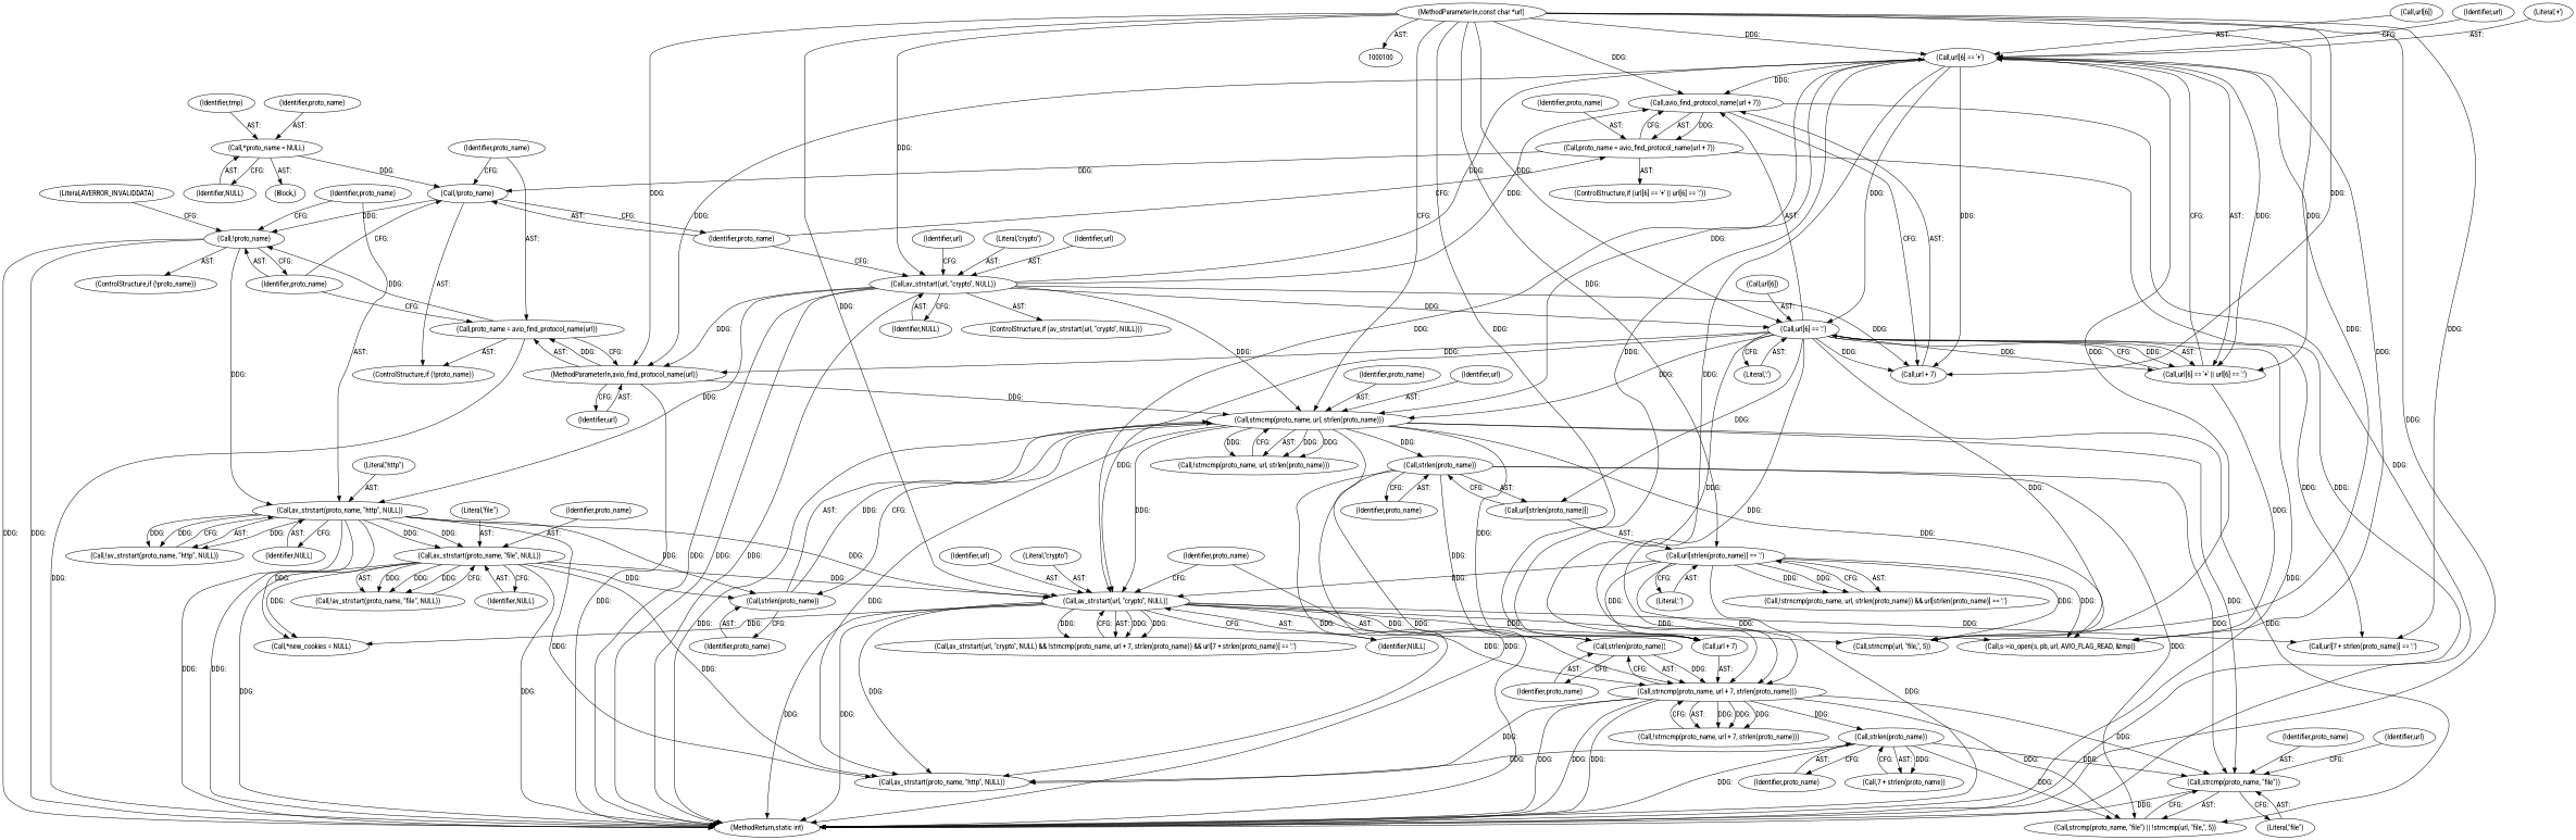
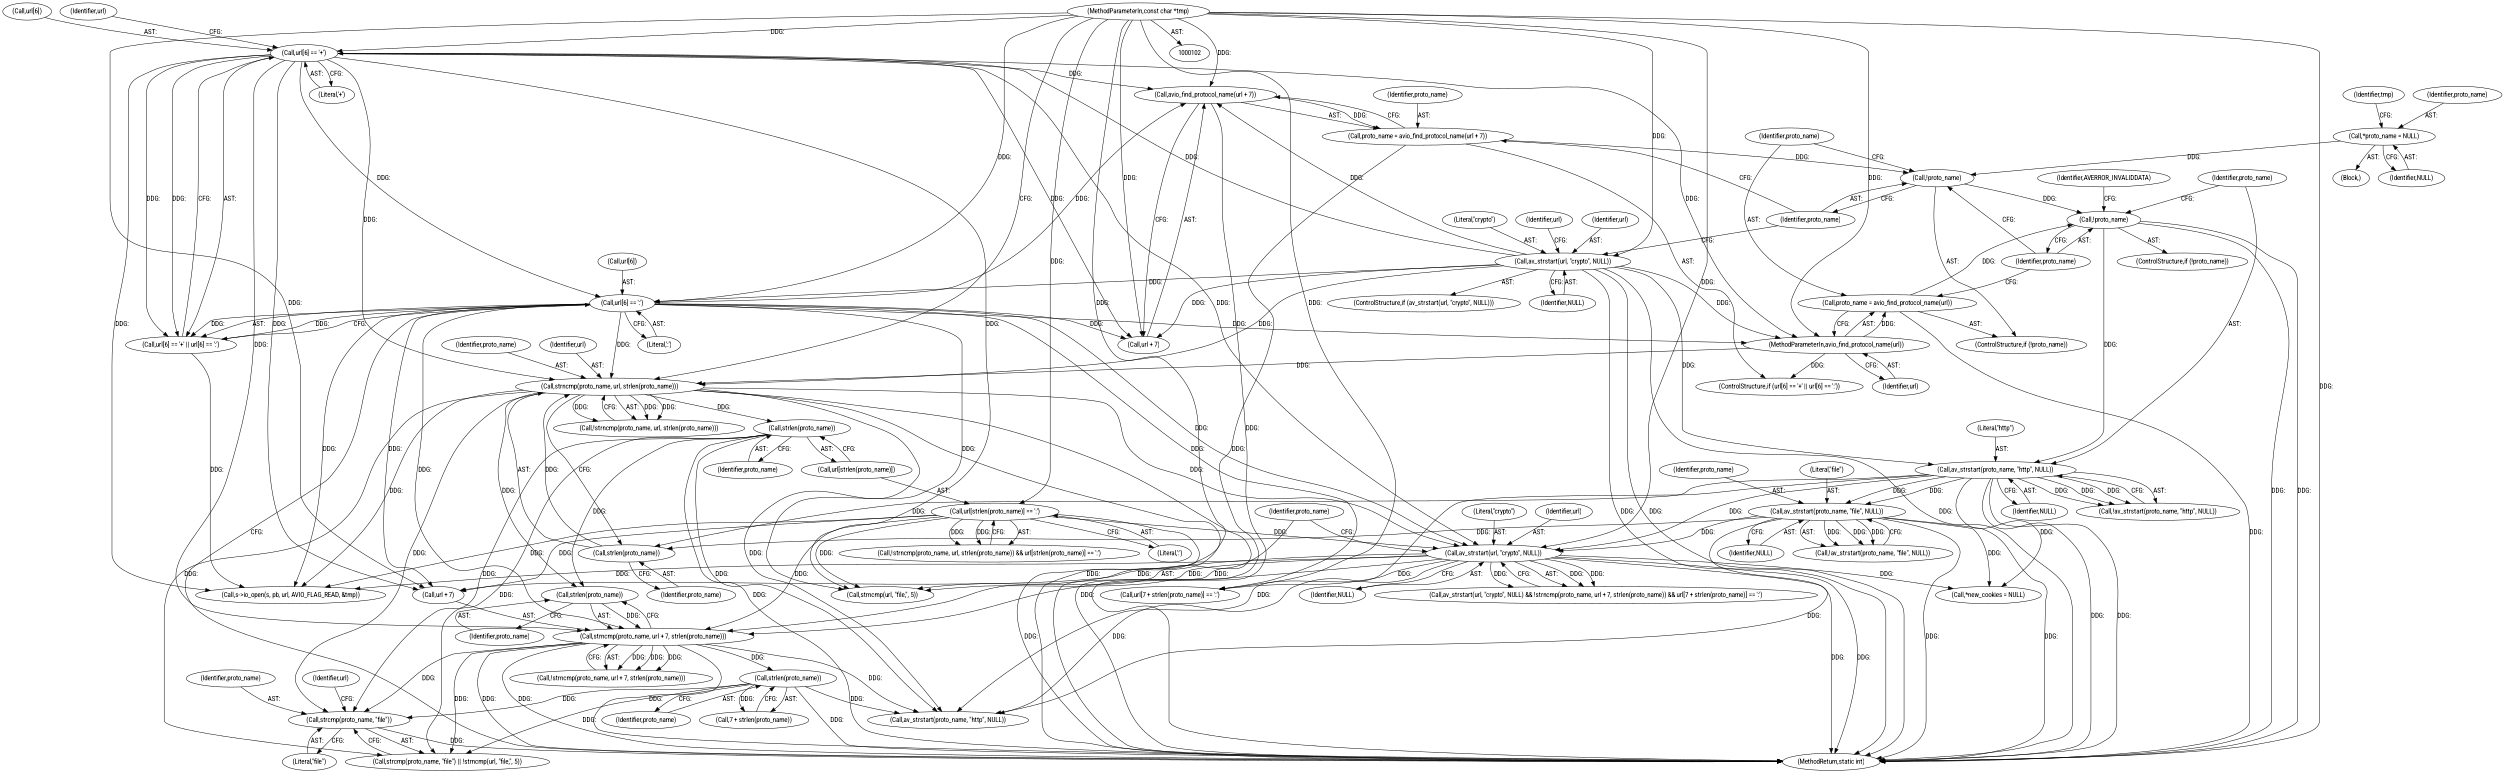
  digraph {
    fontname="Roboto Condensed"
    node [fontname="Roboto Condensed"]
    edge [fontname="Roboto Condensed"]
    n1 [label="(Call,strcmp(proto_name, \"file\"))"]
    n2 [label="(Literal,\"file\")"]
    n3 [label="(MethodReturn,static int)"]
    n4 [label="(Call,strcmp(proto_name, \"file\") || !strncmp(url, \"file,\", 5))"]
    n5 [label="(Call,strncmp(proto_name, url, strlen(proto_name)))"]
    n6 [label="(Call,strlen(proto_name))"]
    n7 [label="(Call,strlen(proto_name))"]
    n8 [label="(Call,strlen(proto_name))"]
    n9 [label="(Call,av_strstart(url, \"crypto\", NULL))"]
    n10 [label="(Call,av_strstart(proto_name, \"http\", NULL))"]
    n11 [label="(Call,s->io_open(s, pb, url, AVIO_FLAG_READ, &tmp))"]
    n12 [label="(Call,!strncmp(proto_name, url, strlen(proto_name)))"]
    n13 [label="(Identifier,proto_name)"]
    n14 [label="(Call,strncmp(proto_name, url + 7, strlen(proto_name)))"]
    n15 [label="(Identifier,proto_name)"]
    n16 [label="(Identifier,proto_name)"]
    n17 [label="(Call,url[strlen(proto_name)])"]
    n18 [label="(Call,*new_cookies = NULL)"]
    n19 [label="(Call,strncmp(url, \"file,\", 5))"]
    n20 [label="(Call,url[7 + strlen(proto_name)] == ':')"]
    n21 [label="(Call,url + 7)"]
    n22 [label="(Identifier,NULL)"]
    n23 [label="(Call,av_strstart(url, \"crypto\", NULL) && !strncmp(proto_name, url + 7, strlen(proto_name)) && url[7 + strlen(proto_name)] == ':')"]
    n24 [label="(Call,url[strlen(proto_name)] == ':')"]
    n25 [label="(Literal,':')"]
    n26 [label="(Call,!strncmp(proto_name, url, strlen(proto_name)) && url[strlen(proto_name)] == ':')"]
    n27 [label="(Call,av_strstart(proto_name, \"file\", NULL))"]
    n28 [label="(Call,!av_strstart(proto_name, \"file\", NULL))"]
    n29 [label="(Identifier,NULL)"]
    n30 [label="(Call,av_strstart(proto_name, \"http\", NULL))"]
    n31 [label="(Identifier,NULL)"]
    n32 [label="(Call,!av_strstart(proto_name, \"http\", NULL))"]
    n33 [label="(Call,!proto_name)"]
    n34 [label="(Identifier,proto_name)"]
    n35 [label="(ControlStructure,if (!proto_name))"]
    n36 [label="(Call,!proto_name)"]
    n37 [label="(Call,proto_name = avio_find_protocol_name(url))"]
    n38 [label="(ControlStructure,if (!proto_name))"]
    n39 [label="(Identifier,proto_name)"]
    n40 [label="(Call,proto_name = avio_find_protocol_name(url + 7))"]
    n41 [label="(Call,av_strstart(url, \"crypto\", NULL))"]
    n42 [label="(Call,avio_find_protocol_name(url + 7))"]
    n43 [label="(ControlStructure,if (url[6] == '+' || url[6] == ':'))"]
    n44 [label="(Call,url + 7)"]
    n45 [label="(Call,url[6] == '+')"]
    n46 [label="(Call,url[6] == ':')"]
    n47 [label="(MethodParameterIn,avio_find_protocol_name(url))"]
    n48 [label="(Call,url[6] == '+' || url[6] == ':')"]
    n49 [label="(Literal,'+')"]
    n50 [label="(Literal,':')"]
    n51 [label="(Identifier,url)"]
    n52 [label="(Call,strlen(proto_name))"]
    n53 [label="(Call,!strncmp(proto_name, url + 7, strlen(proto_name)))"]
    n54 [label="(ControlStructure,if (av_strstart(url, \"crypto\", NULL)))"]
    n55 [label="(Identifier,NULL)"]
-   n56 [label="(MethodParameterIn,const char *url)"]
-   1000100
+   n56 [label="(MethodParameterIn,const char *tmp)"]
+   1000100 [label=1000102]
    n58 [label="(Call,*proto_name = NULL)"]
    n59 [label="(Identifier,NULL)"]
    n60 [label="(Block,)"]
    n61 [label="(Call,7 + strlen(proto_name))"]
    n62 [label="(Identifier,proto_name)"]
    n63 [label="(Identifier,proto_name)"]
    n64 [label="(Literal,\"crypto\")"]
    n65 [label="(Literal,\"http\")"]
    n66 [label="(Identifier,proto_name)"]
    n67 [label="(Identifier,proto_name)"]
    n68 [label="(Identifier,url)"]
    n69 [label="(Identifier,url)"]
    n70 [label="(Call,url[6])"]
    n71 [label="(Identifier,proto_name)"]
    n72 [label="(Identifier,url)"]
    n73 [label="(Literal,\"crypto\")"]
    n74 [label="(Identifier,proto_name)"]
    n75 [label="(Identifier,proto_name)"]
    n76 [label="(Identifier,url)"]
    n77 [label="(Call,url[6])"]
    n78 [label="(Identifier,tmp)"]
-   n79 [label="(Literal,AVERROR_INVALIDDATA)"]
+   n79 [label="(Identifier,AVERROR_INVALIDDATA)"]
    n80 [label="(Identifier,url)"]
    n81 [label="(Literal,\"file\")"]
    n82 [label="(Identifier,url)"]
    n83 [label="(Identifier,proto_name)"]
    n84 [label="(Identifier,proto_name)"]
    n1 -> n2 [label="CFG: "]
    n1 -> n3 [label="DDG: "]
    n1 -> n4 [label="AST: "]
    n2 -> n1 [label="AST: "]
    n4 -> n1 [label="CFG: "]
    n5 -> n1 [label="DDG: "]
    n5 -> n3 [label="DDG: "]
    n5 -> n3 [label="DDG: "]
    n5 -> n4 [label="DDG: "]
    n5 -> n6 [label="CFG: "]
    n5 -> n7 [label="DDG: "]
    n5 -> n8 [label="DDG: "]
    n5 -> n9 [label="DDG: "]
    n5 -> n10 [label="DDG: "]
    n5 -> n11 [label="DDG: "]
    n5 -> n12 [label="AST: "]
    n5 -> n12 [label="DDG: "]
    n5 -> n12 [label="DDG: "]
    n5 -> n12 [label="DDG: "]
    n6 -> n5 [label="AST: "]
    n6 -> n5 [label="DDG: "]
    n6 -> n13 [label="CFG: "]
    n7 -> n14 [label="AST: "]
    n7 -> n14 [label="DDG: "]
    n7 -> n15 [label="CFG: "]
    n8 -> n1 [label="DDG: "]
    n8 -> n3 [label="DDG: "]
    n8 -> n4 [label="DDG: "]
    n8 -> n7 [label="DDG: "]
    n8 -> n10 [label="DDG: "]
    n8 -> n16 [label="CFG: "]
    n8 -> n17 [label="AST: "]
    n9 -> n3 [label="DDG: "]
    n9 -> n3 [label="DDG: "]
    n9 -> n10 [label="DDG: "]
    n9 -> n11 [label="DDG: "]
    n9 -> n14 [label="DDG: "]
    n9 -> n18 [label="DDG: "]
    n9 -> n19 [label="DDG: "]
    n9 -> n20 [label="DDG: "]
    n9 -> n21 [label="DDG: "]
    n9 -> n22 [label="CFG: "]
    n9 -> n23 [label="AST: "]
    n9 -> n23 [label="DDG: "]
    n9 -> n23 [label="DDG: "]
    n9 -> n23 [label="DDG: "]
    n12 -> n5 [label="CFG: "]
    n13 -> n6 [label="AST: "]
    n14 -> n1 [label="DDG: "]
    n14 -> n3 [label="DDG: "]
    n14 -> n3 [label="DDG: "]
    n14 -> n3 [label="DDG: "]
    n14 -> n4 [label="DDG: "]
    n14 -> n7 [label="CFG: "]
    n14 -> n10 [label="DDG: "]
    n14 -> n52 [label="DDG: "]
    n14 -> n53 [label="AST: "]
    n14 -> n53 [label="DDG: "]
    n14 -> n53 [label="DDG: "]
    n14 -> n53 [label="DDG: "]
    n15 -> n7 [label="AST: "]
    n16 -> n8 [label="AST: "]
    n17 -> n8 [label="CFG: "]
    n17 -> n24 [label="AST: "]
    n21 -> n14 [label="AST: "]
    n22 -> n9 [label="AST: "]
    n23 -> n9 [label="CFG: "]
    n24 -> n3 [label="DDG: "]
    n24 -> n9 [label="DDG: "]
    n24 -> n11 [label="DDG: "]
    n24 -> n14 [label="DDG: "]
    n24 -> n19 [label="DDG: "]
    n24 -> n21 [label="DDG: "]
    n24 -> n25 [label="CFG: "]
    n24 -> n26 [label="AST: "]
    n24 -> n26 [label="DDG: "]
    n24 -> n26 [label="DDG: "]
    n25 -> n24 [label="AST: "]
    n26 -> n24 [label="CFG: "]
    n27 -> n3 [label="DDG: "]
    n27 -> n3 [label="DDG: "]
    n27 -> n6 [label="DDG: "]
    n27 -> n9 [label="DDG: "]
    n27 -> n10 [label="DDG: "]
    n27 -> n18 [label="DDG: "]
    n27 -> n28 [label="AST: "]
    n27 -> n28 [label="DDG: "]
    n27 -> n28 [label="DDG: "]
    n27 -> n28 [label="DDG: "]
    n27 -> n29 [label="CFG: "]
    n28 -> n27 [label="CFG: "]
    n29 -> n27 [label="AST: "]
    n30 -> n3 [label="DDG: "]
    n30 -> n3 [label="DDG: "]
    n30 -> n6 [label="DDG: "]
    n30 -> n9 [label="DDG: "]
    n30 -> n10 [label="DDG: "]
    n30 -> n18 [label="DDG: "]
    n30 -> n27 [label="DDG: "]
    n30 -> n27 [label="DDG: "]
    n30 -> n31 [label="CFG: "]
    n30 -> n32 [label="AST: "]
    n30 -> n32 [label="DDG: "]
    n30 -> n32 [label="DDG: "]
    n30 -> n32 [label="DDG: "]
    n31 -> n30 [label="AST: "]
    n32 -> n30 [label="CFG: "]
    n33 -> n3 [label="DDG: "]
    n33 -> n3 [label="DDG: "]
    n33 -> n30 [label="DDG: "]
    n33 -> n34 [label="CFG: "]
    n33 -> n35 [label="AST: "]
    n34 -> n33 [label="AST: "]
    n34 -> n36 [label="CFG: "]
    n34 -> n37 [label="CFG: "]
    n36 -> n33 [label="DDG: "]
    n36 -> n38 [label="AST: "]
    n36 -> n39 [label="CFG: "]
    n37 -> n3 [label="DDG: "]
    n37 -> n33 [label="DDG: "]
    n37 -> n38 [label="AST: "]
    n37 -> n47 [label="CFG: "]
    n39 -> n36 [label="AST: "]
    n39 -> n40 [label="CFG: "]
    n39 -> n41 [label="CFG: "]
    n40 -> n3 [label="DDG: "]
    n40 -> n36 [label="DDG: "]
    n40 -> n42 [label="CFG: "]
    n40 -> n43 [label="AST: "]
    n41 -> n3 [label="DDG: "]
    n41 -> n3 [label="DDG: "]
    n41 -> n3 [label="DDG: "]
    n41 -> n5 [label="DDG: "]
    n41 -> n30 [label="DDG: "]
    n41 -> n42 [label="DDG: "]
    n41 -> n44 [label="DDG: "]
    n41 -> n45 [label="DDG: "]
    n41 -> n46 [label="DDG: "]
    n41 -> n47 [label="DDG: "]
    n41 -> n54 [label="AST: "]
    n41 -> n55 [label="CFG: "]
    n42 -> n3 [label="DDG: "]
    n42 -> n40 [label="AST: "]
    n42 -> n40 [label="DDG: "]
    n42 -> n44 [label="CFG: "]
    n44 -> n42 [label="AST: "]
    n45 -> n5 [label="DDG: "]
    n45 -> n9 [label="DDG: "]
    n45 -> n11 [label="DDG: "]
    n45 -> n14 [label="DDG: "]
    n45 -> n19 [label="DDG: "]
    n45 -> n21 [label="DDG: "]
    n45 -> n42 [label="DDG: "]
    n45 -> n44 [label="DDG: "]
    n45 -> n46 [label="DDG: "]
    n45 -> n47 [label="DDG: "]
    n45 -> n48 [label="AST: "]
    n45 -> n48 [label="DDG: "]
    n45 -> n48 [label="DDG: "]
-   n46 -> n3 [label="DDG: "]
+   n45 -> n49 [label="CFG: "]
+   n46 -> n3 [label="CFG: "]
    n46 -> n5 [label="DDG: "]
    n46 -> n9 [label="DDG: "]
-   n46 -> n17 [label="DDG: "]
+   n46 -> n11 [label="DDG: "]
    n46 -> n14 [label="DDG: "]
    n46 -> n19 [label="DDG: "]
    n46 -> n20 [label="DDG: "]
    n46 -> n21 [label="DDG: "]
-   n46 -> n42 [label="AST: "]
+   n46 -> n42 [label="DDG: "]
    n46 -> n44 [label="DDG: "]
    n46 -> n47 [label="DDG: "]
    n46 -> n48 [label="AST: "]
    n46 -> n48 [label="DDG: "]
    n46 -> n48 [label="DDG: "]
    n46 -> n50 [label="CFG: "]
-   n47 -> n3 [label="DDG: "]
+   n47 -> n43 [label="DDG: "]
    n47 -> n5 [label="DDG: "]
    n47 -> n37 [label="AST: "]
    n47 -> n37 [label="DDG: "]
    n47 -> n51 [label="CFG: "]
    n48 -> n11 [label="DDG: "]
    n48 -> n45 [label="CFG: "]
    n48 -> n46 [label="CFG: "]
    n49 -> n45 [label="AST: "]
    n50 -> n46 [label="AST: "]
    n51 -> n47 [label="AST: "]
    n52 -> n1 [label="DDG: "]
    n52 -> n3 [label="DDG: "]
    n52 -> n4 [label="DDG: "]
    n52 -> n10 [label="DDG: "]
    n52 -> n61 [label="AST: "]
    n52 -> n61 [label="DDG: "]
    n52 -> n62 [label="CFG: "]
    n53 -> n14 [label="CFG: "]
    n55 -> n41 [label="AST: "]
    n56 -> n3 [label="DDG: "]
    n56 -> n5 [label="CFG: "]
    n56 -> n9 [label="DDG: "]
    n56 -> n19 [label="DDG: "]
    n56 -> n20 [label="DDG: "]
    n56 -> n21 [label="DDG: "]
    n56 -> n24 [label="DDG: "]
    n56 -> n41 [label="DDG: "]
    n56 -> n42 [label="DDG: "]
    n56 -> n44 [label="DDG: "]
    n56 -> n45 [label="DDG: "]
    n56 -> n46 [label="DDG: "]
    n56 -> n47 [label="DDG: "]
    n56 -> 1000100 [label="AST: "]
    n58 -> n36 [label="DDG: "]
    n58 -> n59 [label="CFG: "]
    n58 -> n60 [label="AST: "]
    n59 -> n58 [label="AST: "]
    n61 -> n52 [label="CFG: "]
    n62 -> n52 [label="AST: "]
    n63 -> n27 [label="AST: "]
    n64 -> n41 [label="AST: "]
    n65 -> n30 [label="AST: "]
    n66 -> n36 [label="CFG: "]
    n66 -> n37 [label="AST: "]
    n67 -> n30 [label="AST: "]
    n67 -> n33 [label="CFG: "]
    n68 -> n5 [label="AST: "]
    n69 -> n9 [label="AST: "]
    n70 -> n45 [label="AST: "]
    n71 -> n1 [label="AST: "]
    n72 -> n41 [label="CFG: "]
    n73 -> n9 [label="AST: "]
    n74 -> n5 [label="AST: "]
    n75 -> n40 [label="AST: "]
    n76 -> n45 [label="CFG: "]
    n77 -> n46 [label="AST: "]
-   n78 -> n58 [label="AST: "]
+   n78 -> n58 [label="CFG: "]
    n79 -> n33 [label="CFG: "]
    n80 -> n1 [label="CFG: "]
    n81 -> n27 [label="AST: "]
    n82 -> n41 [label="AST: "]
    n83 -> n9 [label="CFG: "]
    n83 -> n14 [label="AST: "]
    n84 -> n58 [label="AST: "]
  }
